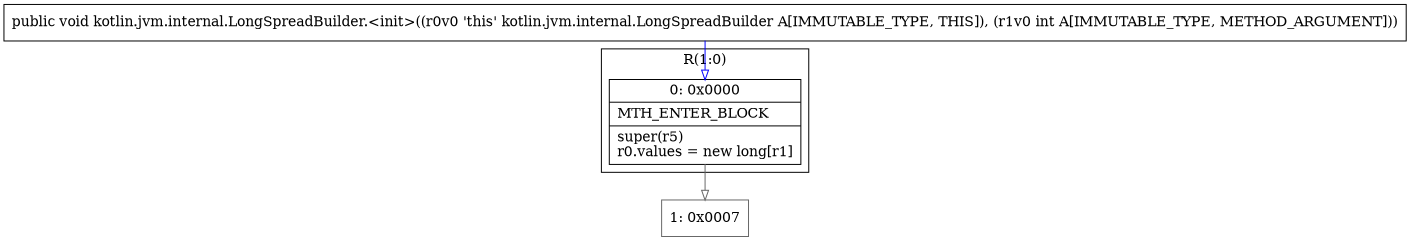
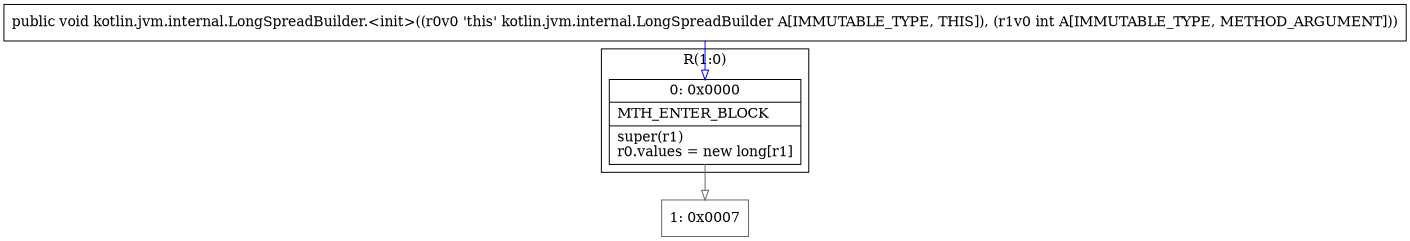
  digraph {
    node [color=black shape=record]
    edge [arrowhead=onormal]
-   n1 [label="{0\:\ 0x0000|MTH_ENTER_BLOCK\l|super(r5)\lr0.values = new long[r1]\l}"]
+   n1 [label="{0\:\ 0x0000|MTH_ENTER_BLOCK\l|super(r1)\lr0.values = new long[r1]\l}"]
    n2 [color=gray40 label="{1\:\ 0x0007}"]
    n3 [label="{public void kotlin.jvm.internal.LongSpreadBuilder.\<init\>((r0v0 'this' kotlin.jvm.internal.LongSpreadBuilder A[IMMUTABLE_TYPE, THIS]), (r1v0 int A[IMMUTABLE_TYPE, METHOD_ARGUMENT])) }"]
    subgraph cluster_1 {
      label="R(1:0)"
      n1
    }
    n1 -> n2 [color=gray40]
    n3 -> n1 [color=blue]
  }
